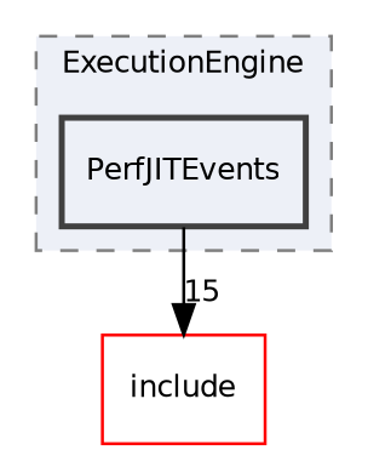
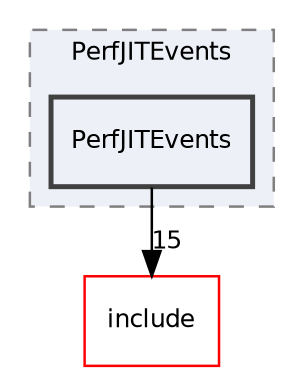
  digraph {
    compound=true
    node [fillcolor="#edf0f7" fontname=Helvetica fontsize=10 shape=box]
    n1 [color=grey25 label=PerfJITEvents style="filled,bold,"]
    n2 [color=red label=include]
    subgraph cluster_1 {
      bgcolor="#edf0f7"
      fontname=Helvetica
      fontsize=10
-     label=ExecutionEngine
+     label=PerfJITEvents
      pencolor=grey50
      style="filled,dashed,"
      n1
    }
    n1 -> n2 [fontname=Helvetica fontsize=10 headlabel=15 labeldistance=1.5 labelfontname=Helvetica labelfontsize=10]
  }
